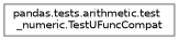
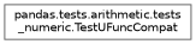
  digraph {
    rankdir=LR
-   n1 [color=grey40 fillcolor=white fontname=Helvetica fontsize=10 height=0.2 label="pandas.tests.arithmetic.test\l_numeric.TestUFuncCompat" shape=box style=filled width=0.4]
+   n1 [color=grey40 fillcolor=white fontname=Helvetica fontsize=10 height=0.2 label="pandas.tests.arithmetic.tests\l_numeric.TestUFuncCompat" shape=box style=filled width=0.4]
  }
